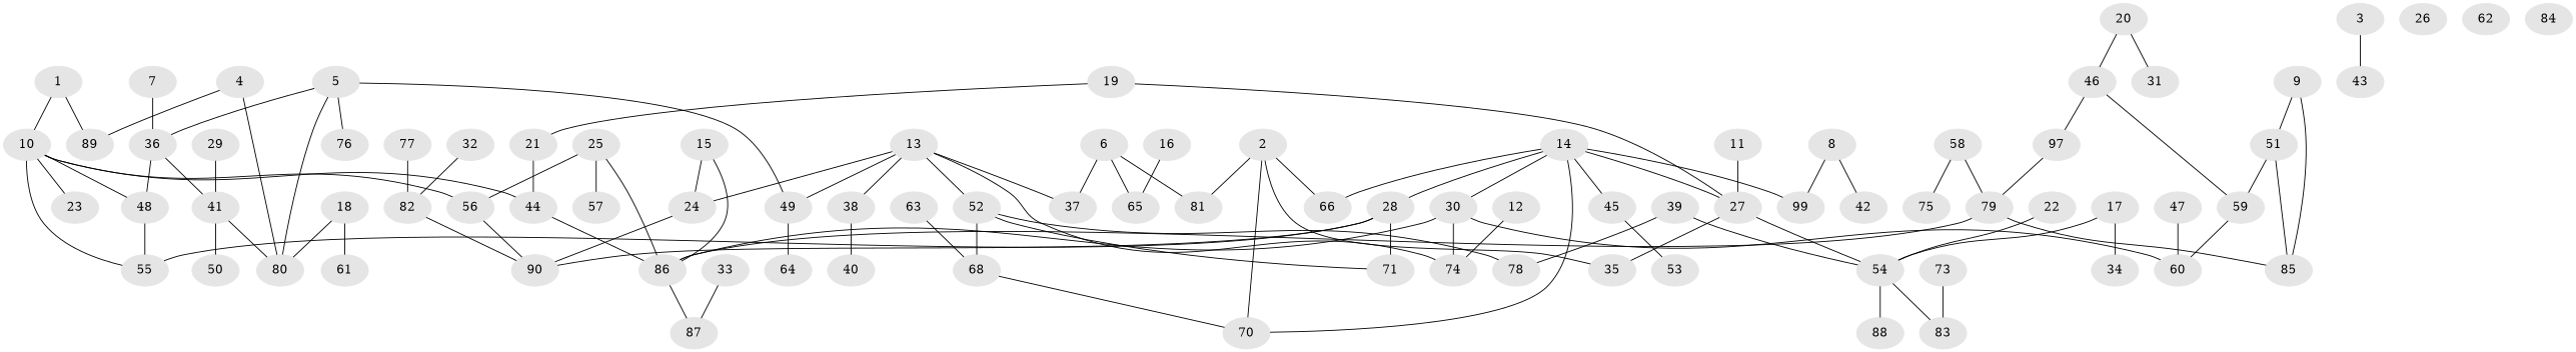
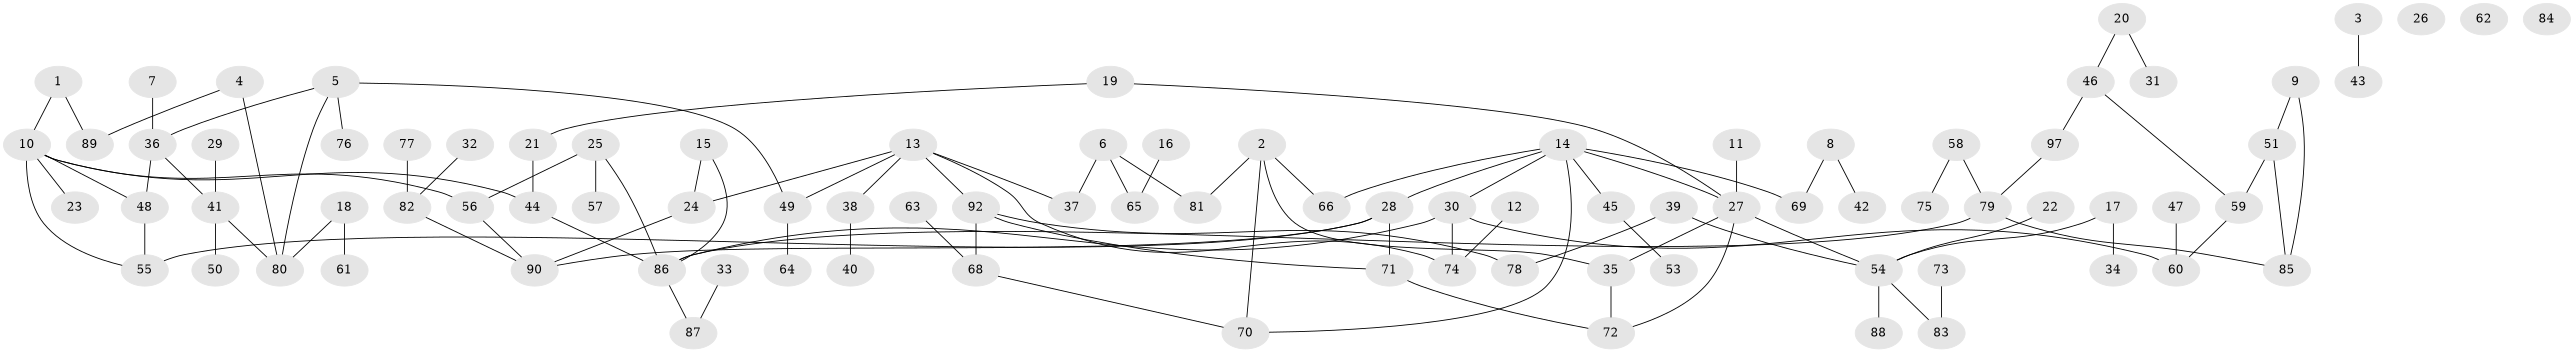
  graph {
    node [color=gray90 style=filled]
    1
    10
    89
    23
    44
    48
    55
    56
    2
    35
    66
    70
    81
+   72
    3
    43
    4
    80
    5
    36
    49
    76
    41
    64
    6
    37
    65
    7
    8
    42
-   69 [label=99]
+   69
    9
    51
    85
    59
    86
    90
    11
    27
    54
    12
    74
    13
    24
    38
-   52
+   52 [label=92]
    40
    71
    78
    68
    14
    28
    30
    45
    60
    53
    15
    87
    16
    17
    34
    83
    88
    18
    61
    19
    21
    20
    31
    46
    n71 [label=97]
    22
    25
    57
    26
    29
    50
    32
    82
    33
    39
    79
    47
    58
    75
    62
    63
    73
    77
    84
    1 -- 10
    1 -- 89
    10 -- 23
    10 -- 44
    10 -- 48
    10 -- 55
    10 -- 56
    44 -- 86
    48 -- 55
    56 -- 90
    2 -- 35
    2 -- 66
    2 -- 70
    2 -- 81
+   35 -- 72
    3 -- 43
    4 -- 89
    4 -- 80
    5 -- 80
    5 -- 36
    5 -- 49
    5 -- 76
    36 -- 48
    36 -- 41
    49 -- 64
    41 -- 80
    41 -- 50
    6 -- 81
    6 -- 37
    6 -- 65
    7 -- 36
    8 -- 42
    8 -- 69
    9 -- 51
    9 -- 85
    51 -- 85
    51 -- 59
    59 -- 60
    86 -- 87
    11 -- 27
    27 -- 35
+   27 -- 72
    27 -- 54
    54 -- 83
    54 -- 88
    12 -- 74
    13 -- 49
    13 -- 37
    13 -- 74
    13 -- 24
    13 -- 38
    13 -- 52
    24 -- 90
    38 -- 40
    52 -- 71
    52 -- 78
    52 -- 68
+   71 -- 72
    68 -- 70
    14 -- 66
    14 -- 70
    14 -- 69
    14 -- 27
    14 -- 28
    14 -- 30
    14 -- 45
    28 -- 55
    28 -- 90
    28 -- 71
    30 -- 86
    30 -- 74
    30 -- 60
    45 -- 53
    15 -- 86
    15 -- 24
    16 -- 65
    17 -- 54
    17 -- 34
    18 -- 80
    18 -- 61
    19 -- 27
    19 -- 21
    21 -- 44
    20 -- 31
    20 -- 46
    46 -- 59
    46 -- n71
    n71 -- 79
    22 -- 54
    25 -- 56
    25 -- 86
    25 -- 57
    29 -- 41
    32 -- 82
    82 -- 90
    33 -- 87
    39 -- 54
    39 -- 78
    79 -- 85
    79 -- 86
    47 -- 60
    58 -- 79
    58 -- 75
    63 -- 68
    73 -- 83
    77 -- 82
  }
